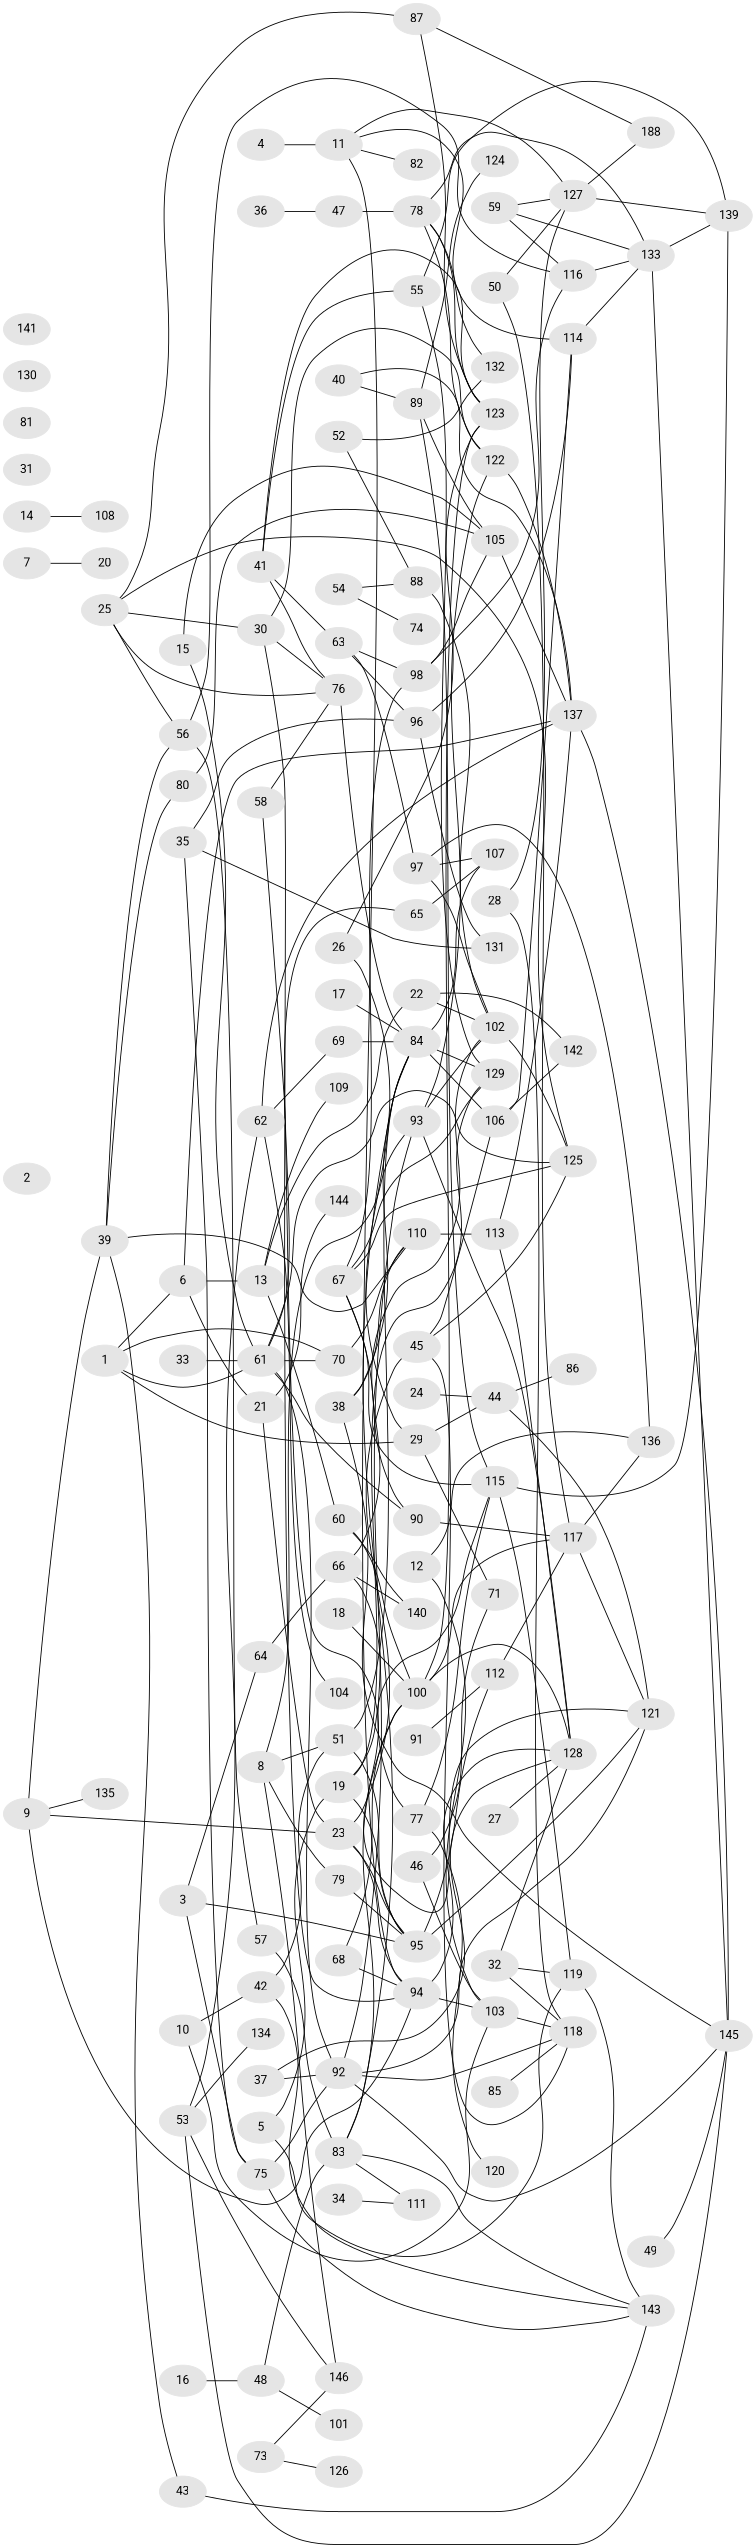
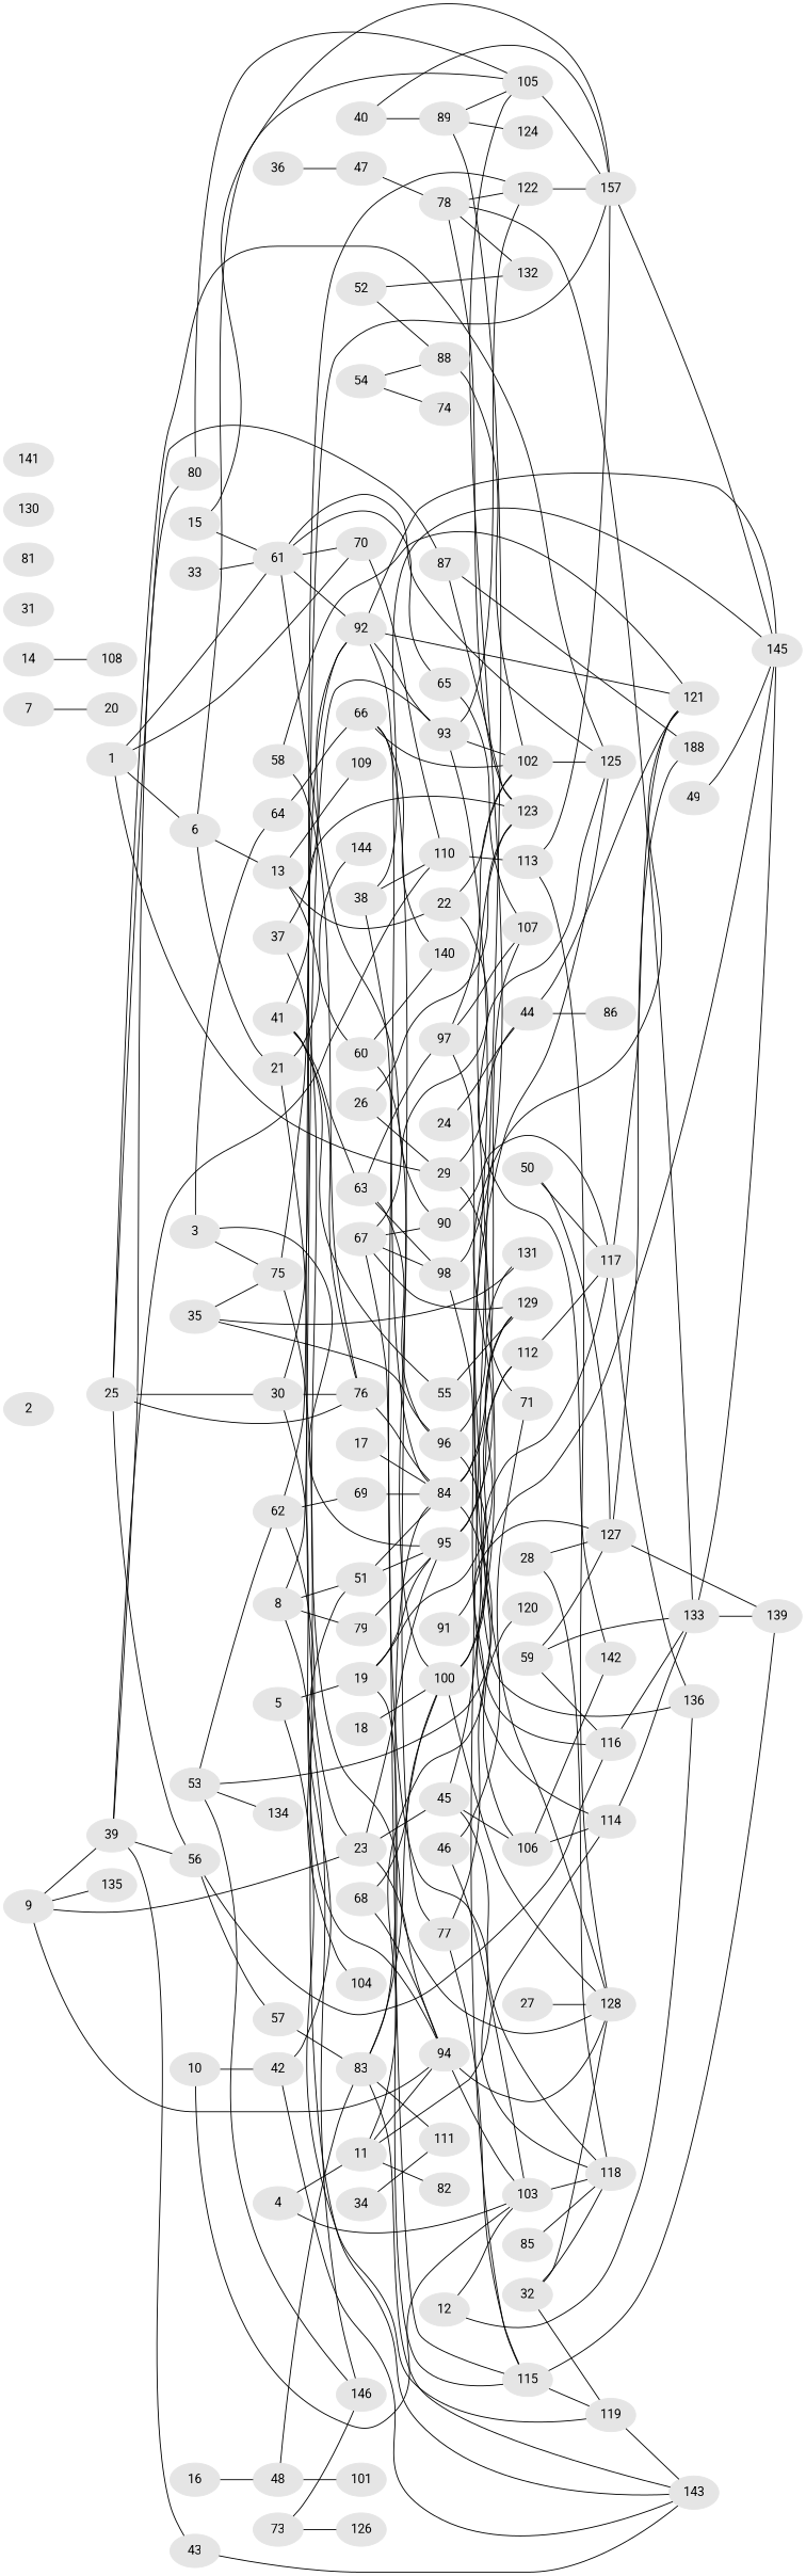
  graph {
    fontname=Roboto
    rankdir=LR
    node [color=gray90 fontname=Roboto style=filled]
    edge [fontname=Roboto]
    1
    6
    29
    61
    70
    13
    21
-   137
+   137 [label=157]
    44
    71
    125
    92
    65
    90
    110
    2
    3
    64
    75
    95
    16
    48
    66
    143
    121
    112
    4
    11
    103
    94
    82
    114
    127
    118
    5
    19
    119
    115
    129
    22
    60
    109
    23
    144
    145
    7
    20
    8
    51
    79
    93
    146
    84
    102
    128
    122
    9
    39
    135
    45
    56
    43
    80
    10
    42
    133
    139
    n68 [label=188]
    12
    136
    142
    100
    140
    14
    108
    15
    105
    83
    101
    17
    106
    107
    18
    123
    117
    86
    24
    25
    30
    76
    87
    57
    116
    26
    27
    28
    31
    32
    33
    34
    111
    35
    96
    131
    36
    47
    78
    37
    38
    113
    40
    89
    124
    41
    55
    63
    97
    98
    46
    132
    49
    50
    52
    88
    53
    62
    134
    69
    104
    54
    74
    58
    59
    77
    120
    67
    68
    73
    126
    81
    85
    91
    130
    141
    1 -- 6
    1 -- 29
    1 -- 61
    1 -- 70
    6 -- 13
    6 -- 21
    6 -- 137
    29 -- 44
    29 -- 71
    61 -- 70
    61 -- 125
    61 -- 92
    61 -- 65
    61 -- 90
    70 -- 110
    13 -- 22
    13 -- 60
    13 -- 109
    21 -- 23
    21 -- 144
    137 -- 145
    44 -- 121
    44 -- 86
    92 -- 121
    92 -- 118
    92 -- 145
    92 -- 93
    65 -- 107
    90 -- 117
    110 -- 113
    3 -- 64
    3 -- 75
    3 -- 95
    64 -- 66
    75 -- 92
    75 -- 143
    95 -- 121
    95 -- 112
    16 -- 48
    48 -- 83
    48 -- 101
    66 -- 102
    66 -- 140
    66 -- 77
    112 -- 117
    4 -- 11
+   4 -- 103
    11 -- 94
    11 -- 82
    11 -- 114
    11 -- 127
    103 -- 118
    94 -- 103
    94 -- 128
    114 -- 133
    127 -- 139
    127 -- n68
    5 -- 19
    5 -- 119
    19 -- 95
    19 -- 115
    19 -- 129
    119 -- 143
    115 -- 119
    115 -- 139
    22 -- 102
    22 -- 142
    60 -- 100
    60 -- 140
    23 -- 95
    23 -- 94
    23 -- 45
    7 -- 20
    8 -- 51
    8 -- 79
    8 -- 93
    8 -- 146
    51 -- 95
    51 -- 84
    79 -- 95
    93 -- 102
    93 -- 128
    93 -- 122
    84 -- 129
    84 -- 106
    84 -- 107
    102 -- 125
    122 -- 137
    9 -- 94
    9 -- 23
    9 -- 39
    9 -- 135
    39 -- 110
    39 -- 56
    39 -- 43
    39 -- 80
    45 -- 125
    45 -- 118
    45 -- 106
    56 -- 57
    56 -- 116
    43 -- 143
    80 -- 105
    10 -- 103
    10 -- 42
    42 -- 143
    42 -- 51
    133 -- 145
    133 -- 139
    12 -- 103
    12 -- 136
    100 -- 128
    100 -- 123
    100 -- 117
    14 -- 108
    15 -- 61
    15 -- 105
    105 -- 137
    83 -- 143
    83 -- 84
    83 -- 100
    83 -- 111
    17 -- 84
    106 -- 114
    106 -- 142
    18 -- 100
    117 -- 121
    117 -- 136
    24 -- 44
    25 -- 125
    25 -- 56
    25 -- 30
    25 -- 76
    25 -- 87
    30 -- 94
    30 -- 122
    30 -- 76
    76 -- 84
    87 -- n68
    87 -- 123
    57 -- 83
    116 -- 133
    26 -- 29
    26 -- 123
    27 -- 128
    28 -- 127
    28 -- 118
    32 -- 118
    32 -- 119
    32 -- 128
    33 -- 61
    34 -- 111
    35 -- 75
    35 -- 96
    35 -- 131
    96 -- 114
    96 -- 131
    36 -- 47
    47 -- 78
    78 -- 122
    78 -- 133
    78 -- 123
    78 -- 132
    37 -- 92
    37 -- 128
    38 -- 110
    38 -- 145
    38 -- 84
    113 -- 137
    113 -- 128
    40 -- 137
    40 -- 89
    89 -- 115
    89 -- 105
    89 -- 124
    41 -- 123
    41 -- 76
    41 -- 55
    41 -- 63
    55 -- 129
-   55 -- 139
    63 -- 96
    63 -- 97
    63 -- 98
    97 -- 102
    97 -- 136
    97 -- 107
    98 -- 105
    98 -- 116
    46 -- 71
    46 -- 103
    49 -- 145
    50 -- 127
    50 -- 117
    52 -- 132
    52 -- 88
    88 -- 102
    53 -- 145
    53 -- 146
    53 -- 62
    53 -- 134
    62 -- 137
    62 -- 69
    62 -- 104
    69 -- 84
    54 -- 88
    54 -- 74
    58 -- 121
    58 -- 76
    59 -- 127
    59 -- 133
    59 -- 116
    77 -- 115
    77 -- 120
    67 -- 125
    67 -- 90
    67 -- 115
    67 -- 129
    67 -- 98
    68 -- 94
    68 -- 100
    73 -- 146
    73 -- 126
    85 -- 118
    91 -- 112
  }
